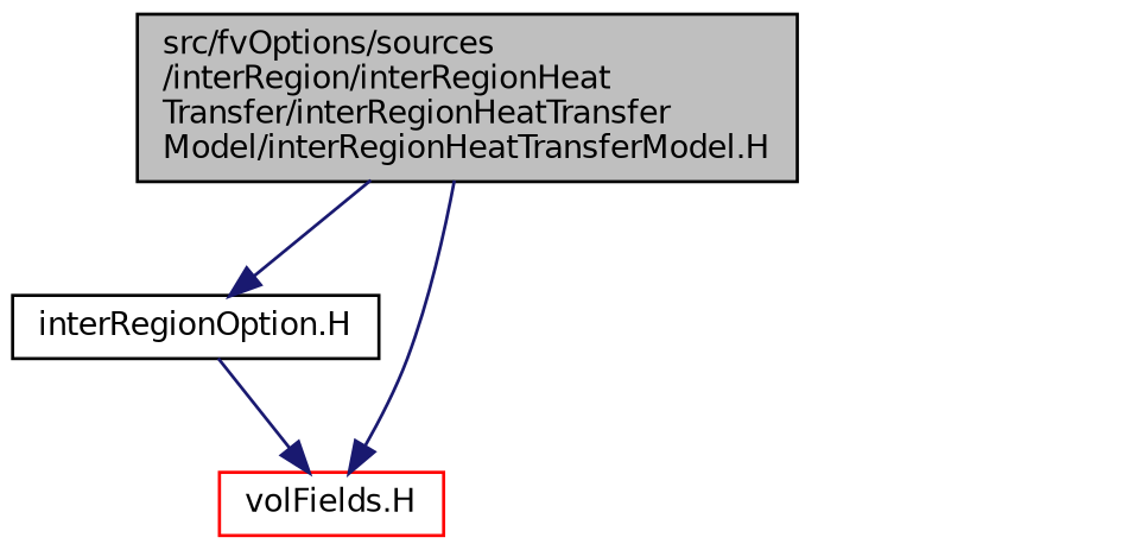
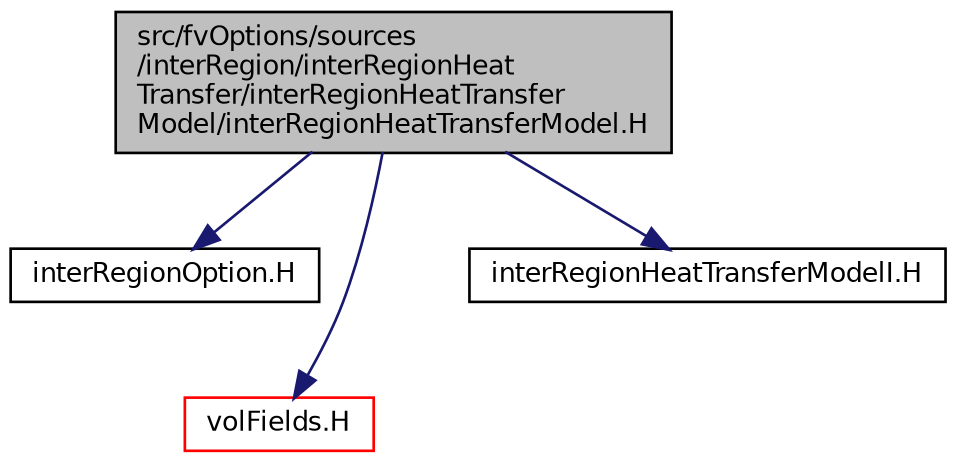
  digraph {
    node [color=black fontname=Helvetica fontsize=10 shape=record]
    edge [color=midnightblue fontname=Helvetica fontsize=10 labelfontname=Helvetica labelfontsize=10 style=solid]
    n1 [fillcolor=grey75 fontcolor=black height=0.2 label="src/fvOptions/sources\l/interRegion/interRegionHeat\lTransfer/interRegionHeatTransfer\lModel/interRegionHeatTransferModel.H" style=filled width=0.4]
    n2 [height=0.2 label="interRegionOption.H" width=0.4]
    n3 [color=red height=0.2 label="volFields.H" width=0.4]
+   n4 [height=0.2 label="interRegionHeatTransferModelI.H" width=0.4]
    n1 -> n2
    n1 -> n3
-   n2 -> n3
+   n1 -> n4
  }
